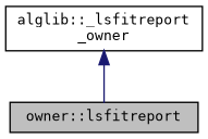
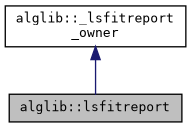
  digraph {
    fontname="DejaVu Sans Mono"
    node [color=black fontname="DejaVu Sans Mono" fontsize=10 shape=record style=filled]
-   n1 [fillcolor=grey75 fontcolor=black height=0.2 label="owner::lsfitreport" width=0.4]
+   n1 [fillcolor=grey75 fontcolor=black height=0.2 label="alglib::lsfitreport" width=0.4]
    n2 [fillcolor=white height=0.2 label="alglib::_lsfitreport\l_owner" width=0.4]
    n2 -> n1 [color=midnightblue dir=back fontname="DejaVu Sans Mono" fontsize=10 labelfontname=Helvetica labelfontsize=10 style=solid]
  }
